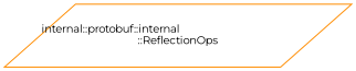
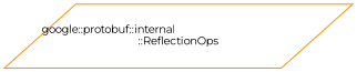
  digraph {
    rankdir=LR
    fontname=Montserrat
-   n1 [color=darkorange fillcolor=white fontname=Montserrat fontsize=10 height=0.2 label="internal::protobuf::internal\l::ReflectionOps" shape=parallelogram style=filled width=0.4]
+   n1 [color=darkorange fillcolor=white fontname=Montserrat fontsize=10 height=0.2 label="google::protobuf::internal\l::ReflectionOps" shape=parallelogram style=filled width=0.4]
  }
